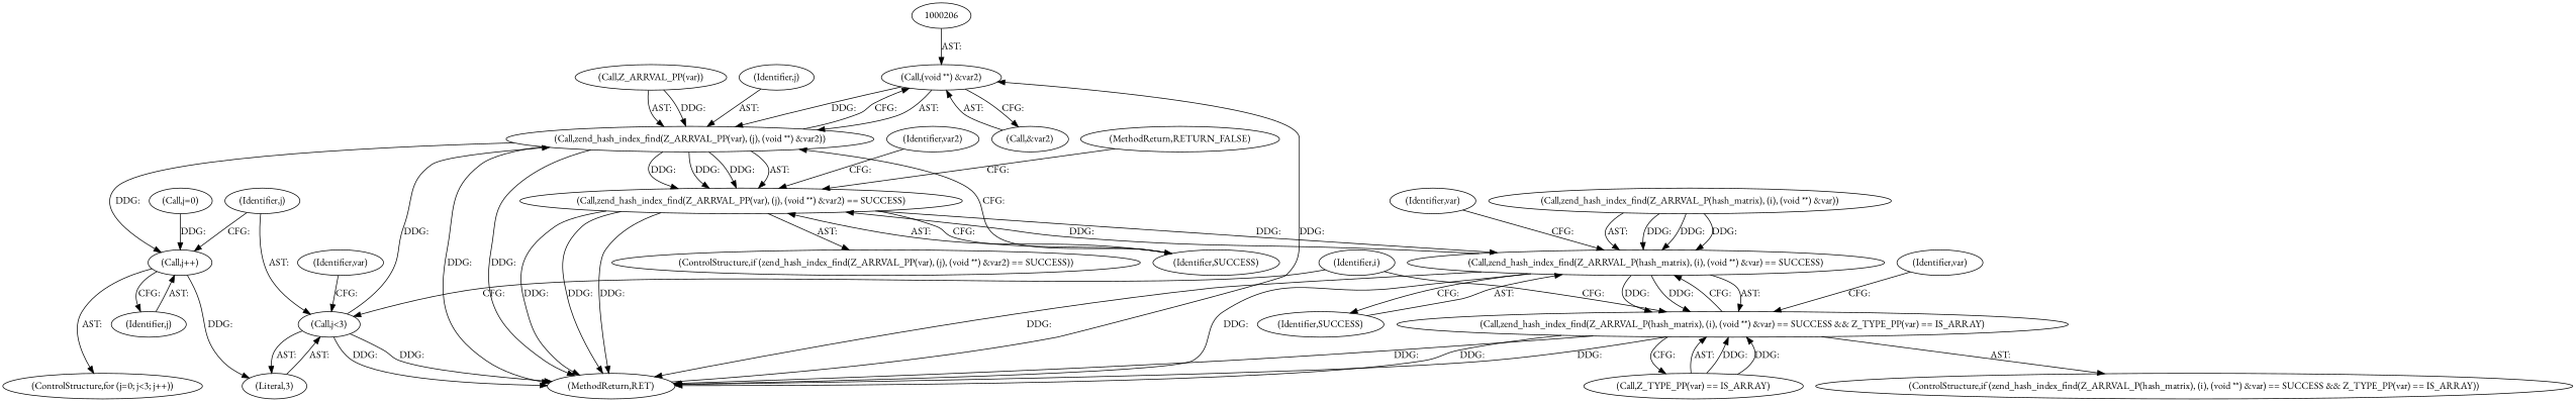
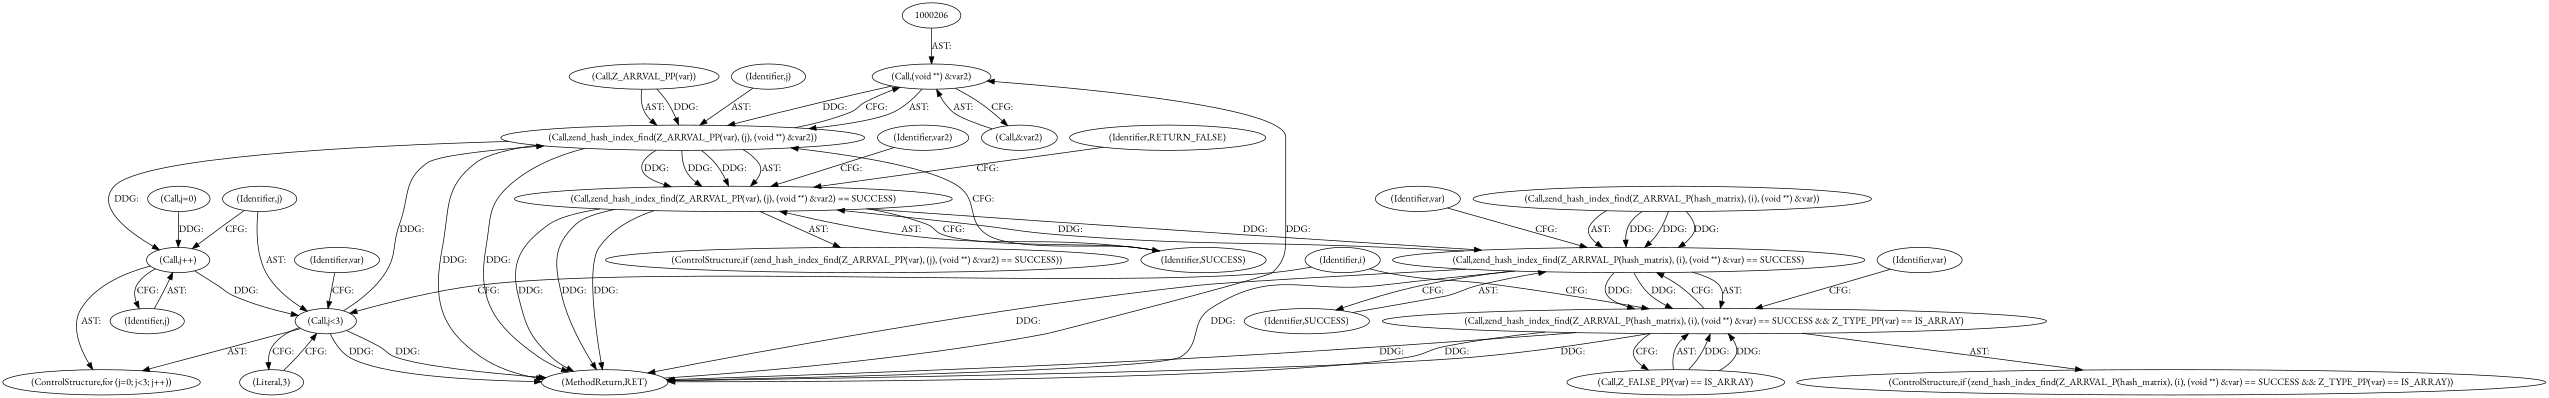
  digraph {
    fontname="EB Garamond"
    node [fontname="EB Garamond"]
    edge [fontname="EB Garamond"]
    n1 [label="(Call,(void **) &var2)"]
    n2 [label="(Call,zend_hash_index_find(Z_ARRVAL_PP(var), (j), (void **) &var2))"]
    n3 [label="(Call,&var2)"]
    n4 [label="(MethodReturn,RET)"]
    n5 [label="(Call,j++)"]
    n6 [label="(Call,zend_hash_index_find(Z_ARRVAL_PP(var), (j), (void **) &var2) == SUCCESS)"]
    n7 [label="(Call,j<3)"]
    n8 [label="(Identifier,j)"]
    n9 [label="(ControlStructure,for (j=0; j<3; j++))"]
    n10 [label="(Call,zend_hash_index_find(Z_ARRVAL_P(hash_matrix), (i), (void **) &var) == SUCCESS)"]
    n11 [label="(Identifier,SUCCESS)"]
    n12 [label="(ControlStructure,if (zend_hash_index_find(Z_ARRVAL_PP(var), (j), (void **) &var2) == SUCCESS))"]
    n13 [label="(Literal,3)"]
    n14 [label="(Call,zend_hash_index_find(Z_ARRVAL_P(hash_matrix), (i), (void **) &var) == SUCCESS && Z_TYPE_PP(var) == IS_ARRAY)"]
    n15 [label="(Identifier,SUCCESS)"]
-   n16 [label="(Call,Z_TYPE_PP(var) == IS_ARRAY)"]
+   n16 [label="(Call,Z_FALSE_PP(var) == IS_ARRAY)"]
    n17 [label="(ControlStructure,if (zend_hash_index_find(Z_ARRVAL_P(hash_matrix), (i), (void **) &var) == SUCCESS && Z_TYPE_PP(var) == IS_ARRAY))"]
    n18 [label="(Identifier,i)"]
-   n19 [label="(MethodReturn,RETURN_FALSE)"]
+   n19 [label="(Identifier,RETURN_FALSE)"]
    n20 [label="(Identifier,var)"]
    n21 [label="(Call,zend_hash_index_find(Z_ARRVAL_P(hash_matrix), (i), (void **) &var))"]
    n22 [label="(Identifier,var)"]
    n23 [label="(Identifier,var)"]
    n24 [label="(Call,Z_ARRVAL_PP(var))"]
    n25 [label="(Identifier,var2)"]
    n26 [label="(Identifier,j)"]
    n27 [label="(Identifier,j)"]
    n28 [label="(Call,j=0)"]
    1000206
    n1 -> n2 [label="AST: "]
    n1 -> n2 [label="DDG: "]
    n1 -> n3 [label="CFG: "]
    n2 -> n1 [label="CFG: "]
    n2 -> n4 [label="DDG: "]
    n2 -> n4 [label="DDG: "]
    n2 -> n5 [label="DDG: "]
    n2 -> n6 [label="AST: "]
    n2 -> n6 [label="DDG: "]
    n2 -> n6 [label="DDG: "]
    n2 -> n6 [label="DDG: "]
    n3 -> n1 [label="AST: "]
    n4 -> n1 [label="DDG: "]
-   n5 -> n13 [label="DDG: "]
+   n5 -> n7 [label="DDG: "]
    n5 -> n8 [label="CFG: "]
    n5 -> n9 [label="AST: "]
    n6 -> n4 [label="DDG: "]
    n6 -> n4 [label="DDG: "]
    n6 -> n4 [label="DDG: "]
    n6 -> n10 [label="DDG: "]
    n6 -> n11 [label="CFG: "]
    n6 -> n12 [label="AST: "]
    n7 -> n2 [label="DDG: "]
    n7 -> n4 [label="DDG: "]
    n7 -> n4 [label="DDG: "]
-   n7 -> n13 [label="AST: "]
+   n7 -> n9 [label="AST: "]
+   n7 -> n13 [label="CFG: "]
    n8 -> n5 [label="AST: "]
    n10 -> n4 [label="DDG: "]
    n10 -> n4 [label="DDG: "]
    n10 -> n6 [label="DDG: "]
    n10 -> n14 [label="AST: "]
    n10 -> n14 [label="DDG: "]
    n10 -> n14 [label="DDG: "]
    n10 -> n15 [label="CFG: "]
    n11 -> n2 [label="CFG: "]
    n11 -> n6 [label="AST: "]
-   n13 -> n7 [label="AST: "]
+   n13 -> n7 [label="CFG: "]
    n14 -> n4 [label="DDG: "]
    n14 -> n4 [label="DDG: "]
    n14 -> n4 [label="DDG: "]
    n14 -> n10 [label="CFG: "]
    n14 -> n16 [label="CFG: "]
    n14 -> n17 [label="AST: "]
    n15 -> n10 [label="AST: "]
    n16 -> n14 [label="AST: "]
    n16 -> n14 [label="DDG: "]
    n16 -> n14 [label="DDG: "]
    n18 -> n7 [label="CFG: "]
    n18 -> n14 [label="CFG: "]
    n19 -> n6 [label="CFG: "]
    n20 -> n14 [label="CFG: "]
    n21 -> n10 [label="AST: "]
    n21 -> n10 [label="DDG: "]
    n21 -> n10 [label="DDG: "]
    n21 -> n10 [label="DDG: "]
    n22 -> n10 [label="CFG: "]
    n23 -> n7 [label="CFG: "]
    n24 -> n2 [label="AST: "]
    n24 -> n2 [label="DDG: "]
    n25 -> n6 [label="CFG: "]
    n26 -> n2 [label="AST: "]
    n27 -> n5 [label="CFG: "]
    n27 -> n7 [label="AST: "]
    n28 -> n5 [label="DDG: "]
    1000206 -> n1 [label="AST: "]
  }
